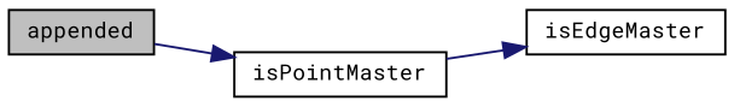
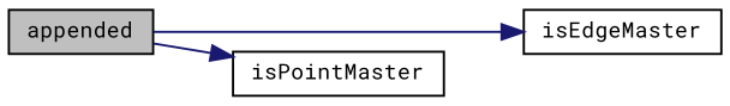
  digraph {
    fontname="Roboto Mono"
    rankdir=LR
    node [color=black fontname="Roboto Mono" fontsize=10 shape=record]
    edge [color=midnightblue fontname="Roboto Mono" fontsize=10 labelfontname=Helvetica labelfontsize=10 style=solid]
    n1 [fillcolor=grey75 fontcolor=black height=0.2 label=appended style=filled width=0.4]
    n2 [height=0.2 label=isEdgeMaster width=0.4]
    n3 [height=0.2 label=isPointMaster width=0.4]
-   n3 -> n2
+   n1 -> n2
    n1 -> n3
  }
